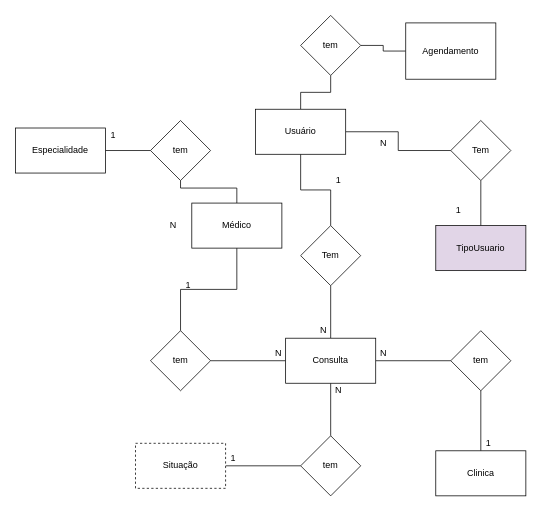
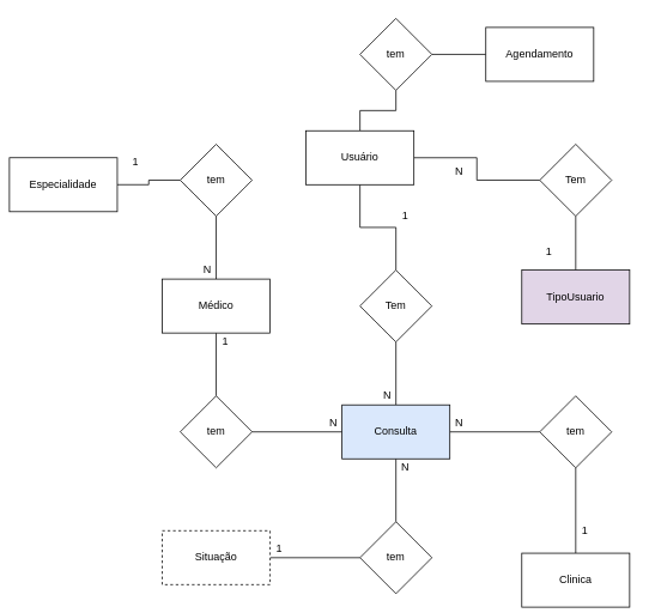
  <mxCell id="0" />
  <mxCell id="1" parent="0" />
  <mxCell id="2" style="edgeStyle=orthogonalEdgeStyle;rounded=0;orthogonalLoop=1;jettySize=auto;html=1;exitX=1;exitY=0.5;exitDx=0;exitDy=0;endArrow=none;endFill=0;" parent="1" source="5" target="7" edge="1"><mxGeometry relative="1" as="geometry" /></mxCell>
  <mxCell id="3" style="edgeStyle=orthogonalEdgeStyle;rounded=0;orthogonalLoop=1;jettySize=auto;html=1;exitX=0.5;exitY=1;exitDx=0;exitDy=0;endArrow=none;endFill=0;" parent="1" source="5" target="14" edge="1"><mxGeometry relative="1" as="geometry" /></mxCell>
  <mxCell id="4" value="" style="edgeStyle=orthogonalEdgeStyle;rounded=0;orthogonalLoop=1;jettySize=auto;html=1;endArrow=none;endFill=0;" edge="1" parent="1" source="5" target="41"><mxGeometry relative="1" as="geometry" /></mxCell>
  <mxCell id="5" value="Usuário" style="rounded=0;whiteSpace=wrap;html=1;" parent="1" vertex="1"><mxGeometry x="340" y="145" width="120" height="60" as="geometry" /></mxCell>
  <mxCell id="6" style="edgeStyle=orthogonalEdgeStyle;rounded=0;orthogonalLoop=1;jettySize=auto;html=1;endArrow=none;endFill=0;" parent="1" source="7" target="8" edge="1"><mxGeometry relative="1" as="geometry" /></mxCell>
  <mxCell id="7" value="Tem" style="rhombus;whiteSpace=wrap;html=1;" parent="1" vertex="1"><mxGeometry x="600" y="160" width="80" height="80" as="geometry" /></mxCell>
  <mxCell id="8" value="TipoUsuario" style="rounded=0;whiteSpace=wrap;html=1;fillColor=#e1d5e7;" parent="1" vertex="1"><mxGeometry x="580" y="300" width="120" height="60" as="geometry" /></mxCell>
  <mxCell id="9" style="edgeStyle=orthogonalEdgeStyle;rounded=0;orthogonalLoop=1;jettySize=auto;html=1;exitX=0.5;exitY=0;exitDx=0;exitDy=0;endArrow=none;endFill=0;" parent="1" source="13" target="14" edge="1"><mxGeometry relative="1" as="geometry" /></mxCell>
  <mxCell id="10" value="" style="edgeStyle=orthogonalEdgeStyle;rounded=0;orthogonalLoop=1;jettySize=auto;html=1;endArrow=none;endFill=0;" parent="1" source="13" target="16" edge="1"><mxGeometry relative="1" as="geometry" /></mxCell>
  <mxCell id="11" value="" style="edgeStyle=orthogonalEdgeStyle;rounded=0;orthogonalLoop=1;jettySize=auto;html=1;endArrow=none;endFill=0;" parent="1" source="13" target="19" edge="1"><mxGeometry relative="1" as="geometry" /></mxCell>
  <mxCell id="12" value="" style="edgeStyle=orthogonalEdgeStyle;rounded=0;orthogonalLoop=1;jettySize=auto;html=1;endArrow=none;endFill=0;" parent="1" source="13" target="22" edge="1"><mxGeometry relative="1" as="geometry" /></mxCell>
- <mxCell id="13" value="Consulta" style="rounded=0;whiteSpace=wrap;html=1;" parent="1" vertex="1"><mxGeometry x="380" y="450" width="120" height="60" as="geometry" /></mxCell>
+ <mxCell id="13" value="Consulta" style="rounded=0;whiteSpace=wrap;html=1;fillColor=#dae8fc;" parent="1" vertex="1"><mxGeometry x="380" y="450" width="120" height="60" as="geometry" /></mxCell>
  <mxCell id="14" value="Tem" style="rhombus;whiteSpace=wrap;html=1;" parent="1" vertex="1"><mxGeometry x="400" y="300" width="80" height="80" as="geometry" /></mxCell>
  <mxCell id="15" value="" style="edgeStyle=orthogonalEdgeStyle;rounded=0;orthogonalLoop=1;jettySize=auto;html=1;endArrow=none;endFill=0;" parent="1" source="16" target="17" edge="1"><mxGeometry relative="1" as="geometry" /></mxCell>
  <mxCell id="16" value="tem" style="rhombus;whiteSpace=wrap;html=1;rounded=0;" parent="1" vertex="1"><mxGeometry x="600" y="440" width="80" height="80" as="geometry" /></mxCell>
- <mxCell id="17" value="Clinica" style="whiteSpace=wrap;html=1;rounded=0;" parent="1" vertex="1"><mxGeometry x="580" y="600" width="120" height="60" as="geometry" /></mxCell>
+ <mxCell id="17" value="Clinica" style="whiteSpace=wrap;html=1;rounded=0;" parent="1" vertex="1"><mxGeometry x="580" y="615" width="120" height="60" as="geometry" /></mxCell>
  <mxCell id="18" value="" style="edgeStyle=orthogonalEdgeStyle;rounded=0;orthogonalLoop=1;jettySize=auto;html=1;endArrow=none;endFill=0;" parent="1" source="19" target="20" edge="1"><mxGeometry relative="1" as="geometry" /></mxCell>
  <mxCell id="19" value="tem" style="rhombus;whiteSpace=wrap;html=1;rounded=0;" parent="1" vertex="1"><mxGeometry x="400" y="580" width="80" height="80" as="geometry" /></mxCell>
  <mxCell id="20" value="Situação" style="whiteSpace=wrap;html=1;rounded=0;dashed=1;" parent="1" vertex="1"><mxGeometry x="180" y="590" width="120" height="60" as="geometry" /></mxCell>
  <mxCell id="21" value="" style="edgeStyle=orthogonalEdgeStyle;rounded=0;orthogonalLoop=1;jettySize=auto;html=1;endArrow=none;endFill=0;" parent="1" source="22" target="24" edge="1"><mxGeometry relative="1" as="geometry" /></mxCell>
  <mxCell id="22" value="tem" style="rhombus;whiteSpace=wrap;html=1;rounded=0;" parent="1" vertex="1"><mxGeometry y="440" width="80" height="80" as="geometry" x="200" /></mxCell>
  <mxCell id="23" value="" style="edgeStyle=orthogonalEdgeStyle;rounded=0;orthogonalLoop=1;jettySize=auto;html=1;endArrow=none;endFill=0;" parent="1" source="24" target="26" edge="1"><mxGeometry relative="1" as="geometry" /></mxCell>
- <mxCell id="24" value="Médico" style="whiteSpace=wrap;html=1;rounded=0;" parent="1" vertex="1"><mxGeometry x="255" y="270" width="120" height="60" as="geometry" /></mxCell>
+ <mxCell id="24" value="Médico" style="whiteSpace=wrap;html=1;rounded=0;" parent="1" vertex="1"><mxGeometry x="180" y="310" width="120" height="60" as="geometry" /></mxCell>
  <mxCell id="25" value="" style="edgeStyle=orthogonalEdgeStyle;rounded=0;orthogonalLoop=1;jettySize=auto;html=1;endArrow=none;endFill=0;" parent="1" source="26" target="27" edge="1"><mxGeometry relative="1" as="geometry" /></mxCell>
  <mxCell id="26" value="tem" style="rhombus;whiteSpace=wrap;html=1;rounded=0;" parent="1" vertex="1"><mxGeometry y="160" width="80" height="80" as="geometry" x="200" /></mxCell>
- <mxCell id="27" value="Especialidade" style="whiteSpace=wrap;html=1;rounded=0;" parent="1" vertex="1"><mxGeometry x="20" y="170" width="120" height="60" as="geometry" /></mxCell>
+ <mxCell id="27" value="Especialidade" style="whiteSpace=wrap;html=1;rounded=0;" parent="1" vertex="1"><mxGeometry x="10" y="175" width="120" height="60" as="geometry" /></mxCell>
  <mxCell id="28" value="1" style="text;html=1;align=center;verticalAlign=middle;resizable=0;points=[];autosize=1;strokeColor=none;" parent="1" vertex="1"><mxGeometry x="140" y="170" width="20" height="20" as="geometry" /></mxCell>
  <mxCell id="29" value="N" style="text;html=1;align=center;verticalAlign=middle;resizable=0;points=[];autosize=1;strokeColor=none;" parent="1" vertex="1"><mxGeometry x="220" y="290" width="20" height="20" as="geometry" /></mxCell>
  <mxCell id="30" value="N" style="text;html=1;align=center;verticalAlign=middle;resizable=0;points=[];autosize=1;strokeColor=none;" parent="1" vertex="1"><mxGeometry x="360" y="460" width="20" height="20" as="geometry" /></mxCell>
  <mxCell id="31" value="1" style="text;html=1;align=center;verticalAlign=middle;resizable=0;points=[];autosize=1;strokeColor=none;" parent="1" vertex="1"><mxGeometry x="240" y="370" width="20" height="20" as="geometry" /></mxCell>
  <mxCell id="32" value="1" style="text;html=1;align=center;verticalAlign=middle;resizable=0;points=[];autosize=1;strokeColor=none;" parent="1" vertex="1"><mxGeometry x="640" y="580" width="20" height="20" as="geometry" /></mxCell>
  <mxCell id="33" value="N" style="text;html=1;align=center;verticalAlign=middle;resizable=0;points=[];autosize=1;strokeColor=none;" parent="1" vertex="1"><mxGeometry x="500" y="460" width="20" height="20" as="geometry" /></mxCell>
  <mxCell id="34" value="1" style="text;html=1;align=center;verticalAlign=middle;resizable=0;points=[];autosize=1;strokeColor=none;" parent="1" vertex="1"><mxGeometry x="300" y="600" width="20" height="20" as="geometry" /></mxCell>
  <mxCell id="35" value="N" style="text;html=1;align=center;verticalAlign=middle;resizable=0;points=[];autosize=1;strokeColor=none;" parent="1" vertex="1"><mxGeometry x="440" y="510" width="20" height="20" as="geometry" /></mxCell>
  <mxCell id="36" value="N" style="text;html=1;align=center;verticalAlign=middle;resizable=0;points=[];autosize=1;strokeColor=none;" parent="1" vertex="1"><mxGeometry x="420" y="430" width="20" height="20" as="geometry" /></mxCell>
  <mxCell id="37" value="1" style="text;html=1;align=center;verticalAlign=middle;resizable=0;points=[];autosize=1;strokeColor=none;" parent="1" vertex="1"><mxGeometry x="440" y="230" width="20" height="20" as="geometry" /></mxCell>
  <mxCell id="38" value="1" style="text;html=1;align=center;verticalAlign=middle;resizable=0;points=[];autosize=1;strokeColor=none;" parent="1" vertex="1"><mxGeometry x="600" y="270" width="20" height="20" as="geometry" /></mxCell>
  <mxCell id="39" value="N" style="text;html=1;align=center;verticalAlign=middle;resizable=0;points=[];autosize=1;strokeColor=none;" parent="1" vertex="1"><mxGeometry x="500" y="180" width="20" height="20" as="geometry" /></mxCell>
  <mxCell id="40" value="" style="edgeStyle=orthogonalEdgeStyle;rounded=0;orthogonalLoop=1;jettySize=auto;html=1;endArrow=none;endFill=0;" edge="1" parent="1" source="41" target="42"><mxGeometry relative="1" as="geometry" /></mxCell>
  <mxCell id="41" value="tem" style="rhombus;whiteSpace=wrap;html=1;rounded=0;" vertex="1" parent="1"><mxGeometry x="400" y="20" width="80" height="80" as="geometry" /></mxCell>
- <mxCell id="42" value="Agendamento" style="whiteSpace=wrap;html=1;rounded=0;" vertex="1" parent="1"><mxGeometry x="540" y="30" width="120" height="75" as="geometry" /></mxCell>
+ <mxCell id="42" value="Agendamento" style="whiteSpace=wrap;html=1;rounded=0;" vertex="1" parent="1"><mxGeometry x="540" y="30" width="120" height="60" as="geometry" /></mxCell>
